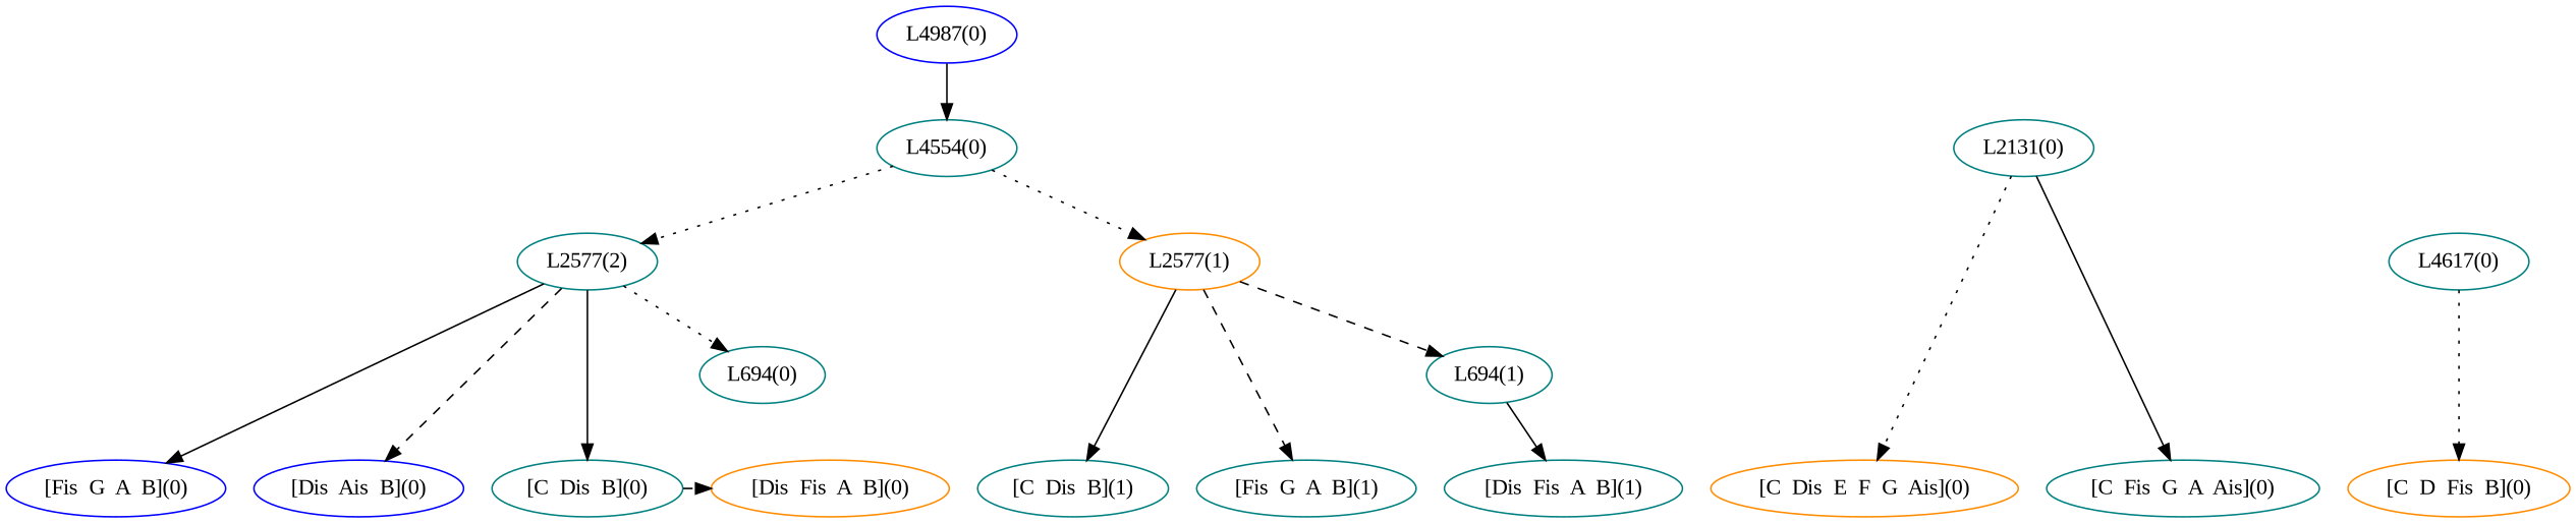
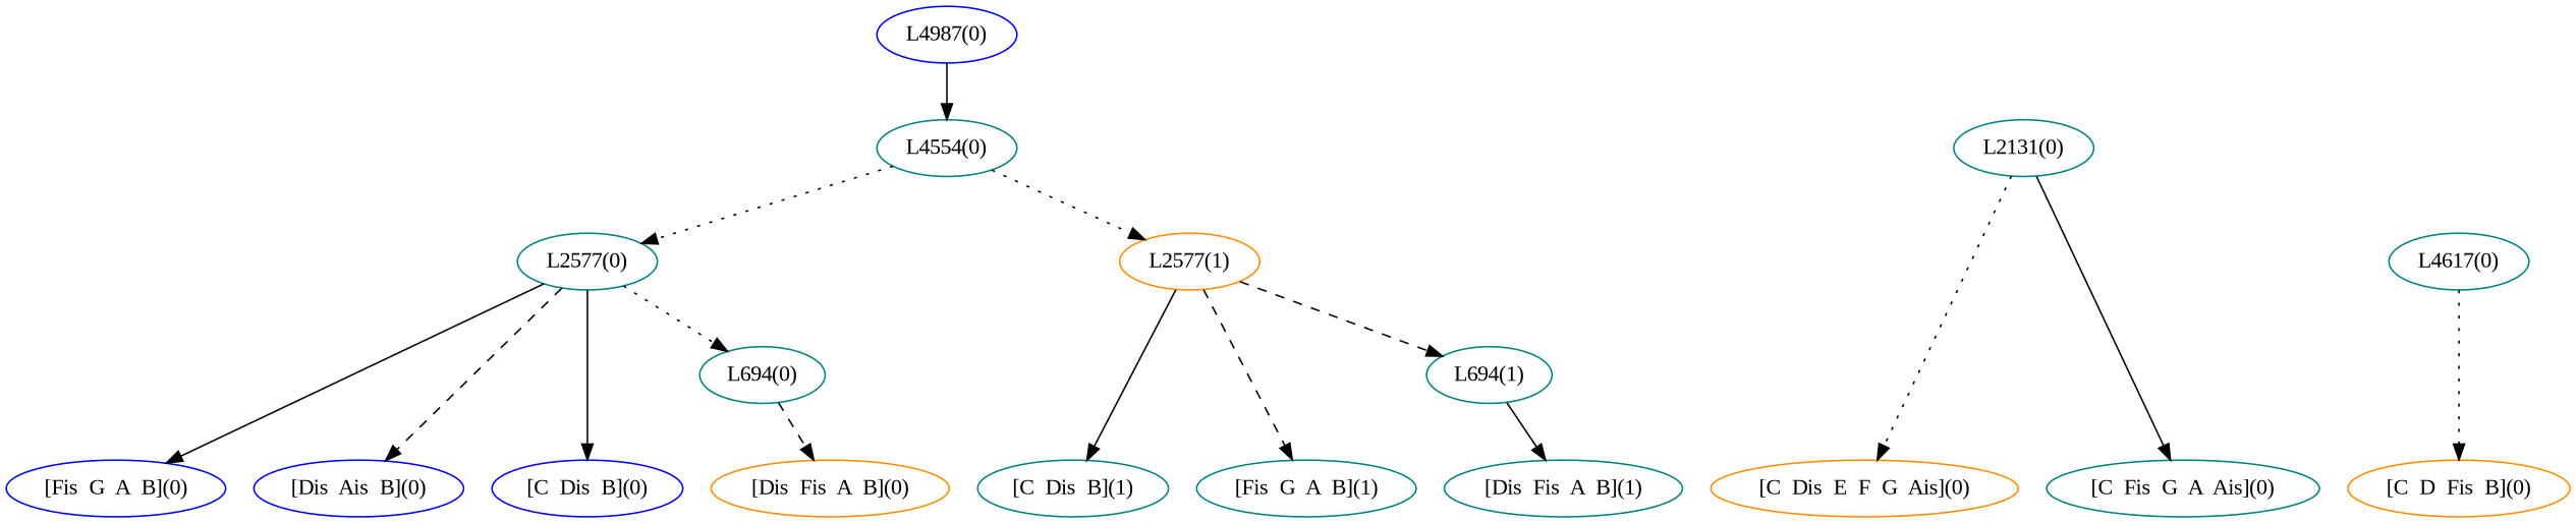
  digraph {
    fontname="Liberation Serif"
    node [color=teal fontname="Liberation Serif"]
    edge [fontname="Liberation Serif" style=solid]
    "L4987(0)" [color=blue]
    "L4554(0)"
    "L2131(0)"
-   "L2577(0)" [label="L2577(2)"]
+   "L2577(0)"
    "L4617(0)"
    "L2577(1)" [color=darkorange]
    "L694(0)"
    "L694(1)"
    "[Dis  Fis  A  B](0)" [color=darkorange]
    "[Dis  Ais  B](0)" [color=blue]
-   "[C  Dis  B](0)"
+   "[C  Dis  B](0)" [color=blue]
    "[Fis  G  A  B](0)" [color=blue]
    "[C  D  Fis  B](0)" [color=darkorange]
    "[Dis  Fis  A  B](1)"
    "[C  Dis  B](1)"
    "[Fis  G  A  B](1)"
    "[C  Dis  E  F  G  Ais](0)" [color=darkorange]
    "[C  Fis  G  A  Ais](0)"
    subgraph sub_1 {
      rank=min
      "L4987(0)"
    }
    subgraph sub_2 {
      rank=same
      "L4554(0)"
      "L2131(0)"
    }
    subgraph sub_3 {
      rank=same
      "L2577(0)"
      "L4617(0)"
      "L2577(1)"
    }
    subgraph sub_4 {
      rank=same
      "L694(0)"
      "L694(1)"
    }
    subgraph sub_5 {
      rank=max
      "[Dis  Fis  A  B](0)"
      "[Dis  Ais  B](0)"
      "[C  Dis  B](0)"
      "[Fis  G  A  B](0)"
      "[C  D  Fis  B](0)"
      "[Dis  Fis  A  B](1)"
      "[C  Dis  B](1)"
      "[Fis  G  A  B](1)"
      "[C  Dis  E  F  G  Ais](0)"
      "[C  Fis  G  A  Ais](0)"
    }
    "L4987(0)" -> "L4554(0)"
    "L4554(0)" -> "L2577(0)" [style=dotted]
    "L4554(0)" -> "L2577(1)" [style=dotted]
    "L2131(0)" -> "[C  Dis  E  F  G  Ais](0)" [style=dotted]
    "L2131(0)" -> "[C  Fis  G  A  Ais](0)"
    "L2577(0)" -> "L694(0)" [style=dotted]
    "L2577(0)" -> "[Dis  Ais  B](0)" [style=dashed]
    "L2577(0)" -> "[C  Dis  B](0)"
    "L2577(0)" -> "[Fis  G  A  B](0)"
    "L4617(0)" -> "[C  D  Fis  B](0)" [style=dotted]
    "L2577(1)" -> "L694(1)" [style=dashed]
    "L2577(1)" -> "[C  Dis  B](1)"
    "L2577(1)" -> "[Fis  G  A  B](1)" [style=dashed]
-   "[C  Dis  B](0)" -> "[Dis  Fis  A  B](0)" [style=dashed]
+   "L694(0)" -> "[Dis  Fis  A  B](0)" [style=dashed]
    "L694(1)" -> "[Dis  Fis  A  B](1)"
  }
